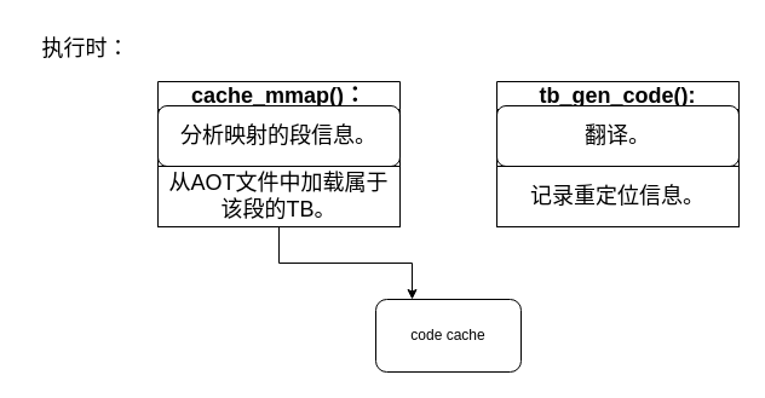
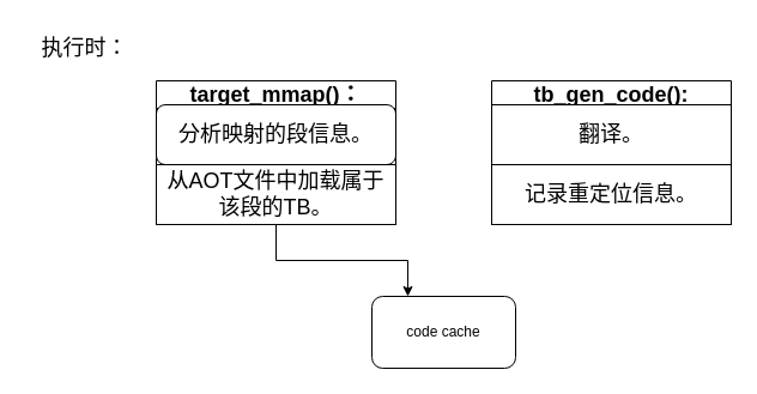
  <mxCell id="0" />
  <mxCell id="1" parent="0" />
  <mxCell id="2" value="&lt;font style=&quot;font-size: 18px;&quot;&gt;执行时：&lt;/font&gt;" style="text;html=1;align=center;verticalAlign=middle;resizable=0;points=[];autosize=1;strokeColor=none;fillColor=none;" vertex="1" parent="1"><mxGeometry x="20" y="20" width="100" height="40" as="geometry" /></mxCell>
  <mxCell id="3" style="edgeStyle=orthogonalEdgeStyle;rounded=0;orthogonalLoop=1;jettySize=auto;html=1;exitX=0.5;exitY=1;exitDx=0;exitDy=0;entryX=0.25;entryY=0;entryDx=0;entryDy=0;" edge="1" parent="1" source="4" target="7"><mxGeometry relative="1" as="geometry" /></mxCell>
- <mxCell id="4" value="&lt;font style=&quot;font-size: 18px;&quot;&gt;cache_mmap()：&lt;/font&gt;" style="swimlane;whiteSpace=wrap;html=1;" vertex="1" parent="1"><mxGeometry x="130" y="67" width="200" height="120" as="geometry"><mxRectangle x="160" y="180" width="180" height="50" as="alternateBounds" /></mxGeometry></mxCell>
+ <mxCell id="4" value="&lt;font style=&quot;font-size: 18px;&quot;&gt;target_mmap()：&lt;/font&gt;" style="swimlane;whiteSpace=wrap;html=1;" vertex="1" parent="1"><mxGeometry x="130" y="67" width="200" height="120" as="geometry"><mxRectangle x="160" y="180" width="180" height="50" as="alternateBounds" /></mxGeometry></mxCell>
  <mxCell id="5" value="&lt;font style=&quot;font-size: 18px;&quot;&gt;分析映射的段信息。&lt;/font&gt;" style="whiteSpace=wrap;html=1;rounded=1;" vertex="1" parent="4"><mxGeometry y="20" width="200" height="50" as="geometry" /></mxCell>
  <mxCell id="6" value="&lt;span style=&quot;font-size: 18px;&quot;&gt;从AOT文件中加载属于该段的TB。&lt;/span&gt;" style="rounded=0;whiteSpace=wrap;html=1;" vertex="1" parent="4"><mxGeometry y="70" width="200" height="50" as="geometry" /></mxCell>
  <mxCell id="7" value="code cache" style="rounded=1;whiteSpace=wrap;html=1;" vertex="1" parent="1"><mxGeometry x="310" y="247" width="120" height="60" as="geometry" /></mxCell>
  <mxCell id="8" value="&lt;font style=&quot;font-size: 18px;&quot;&gt;tb_gen_code():&lt;/font&gt;" style="swimlane;whiteSpace=wrap;html=1;" vertex="1" parent="1"><mxGeometry x="410" y="67" width="200" height="120" as="geometry" /></mxCell>
- <mxCell id="9" value="&lt;span style=&quot;font-size: 18px;&quot;&gt;翻译。&lt;/span&gt;" style="whiteSpace=wrap;html=1;rounded=1;" vertex="1" parent="8"><mxGeometry y="20" width="200" height="50" as="geometry" /></mxCell>
+ <mxCell id="9" value="&lt;span style=&quot;font-size: 18px;&quot;&gt;翻译。&lt;/span&gt;" style="rounded=0;whiteSpace=wrap;html=1;" vertex="1" parent="8"><mxGeometry y="20" width="200" height="50" as="geometry" /></mxCell>
  <mxCell id="10" value="&lt;font style=&quot;font-size: 18px;&quot;&gt;记录重定位信息。&lt;/font&gt;" style="rounded=0;whiteSpace=wrap;html=1;" vertex="1" parent="8"><mxGeometry y="70" width="200" height="50" as="geometry" /></mxCell>
